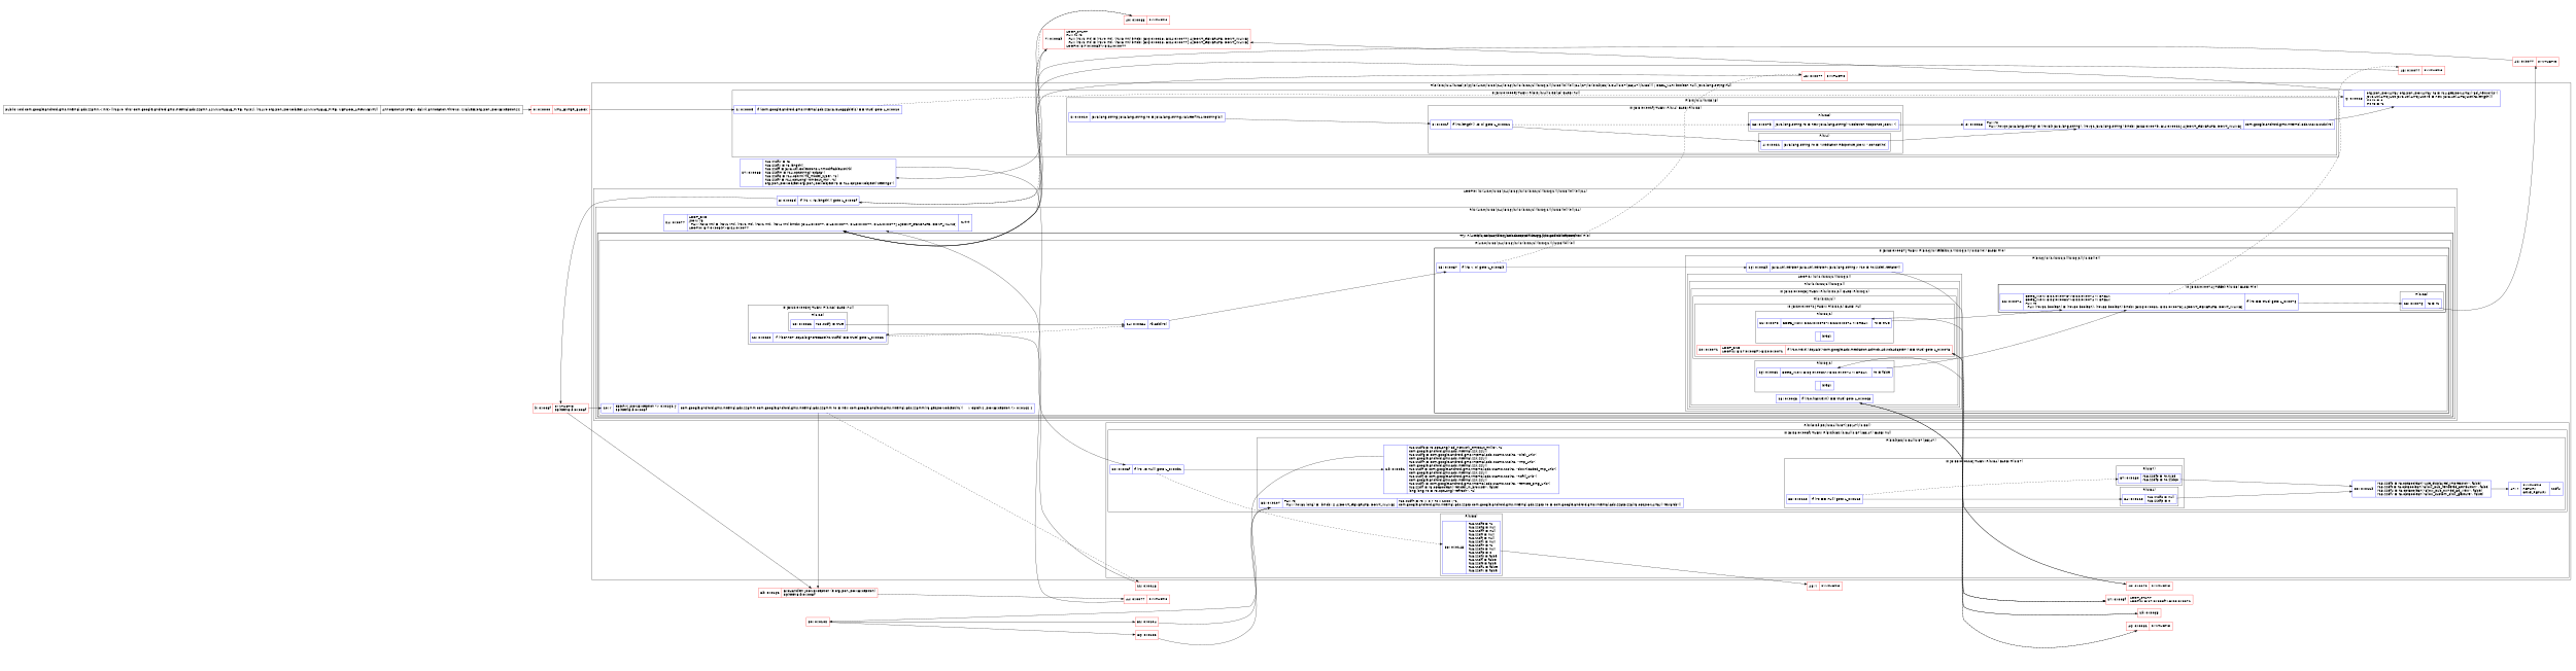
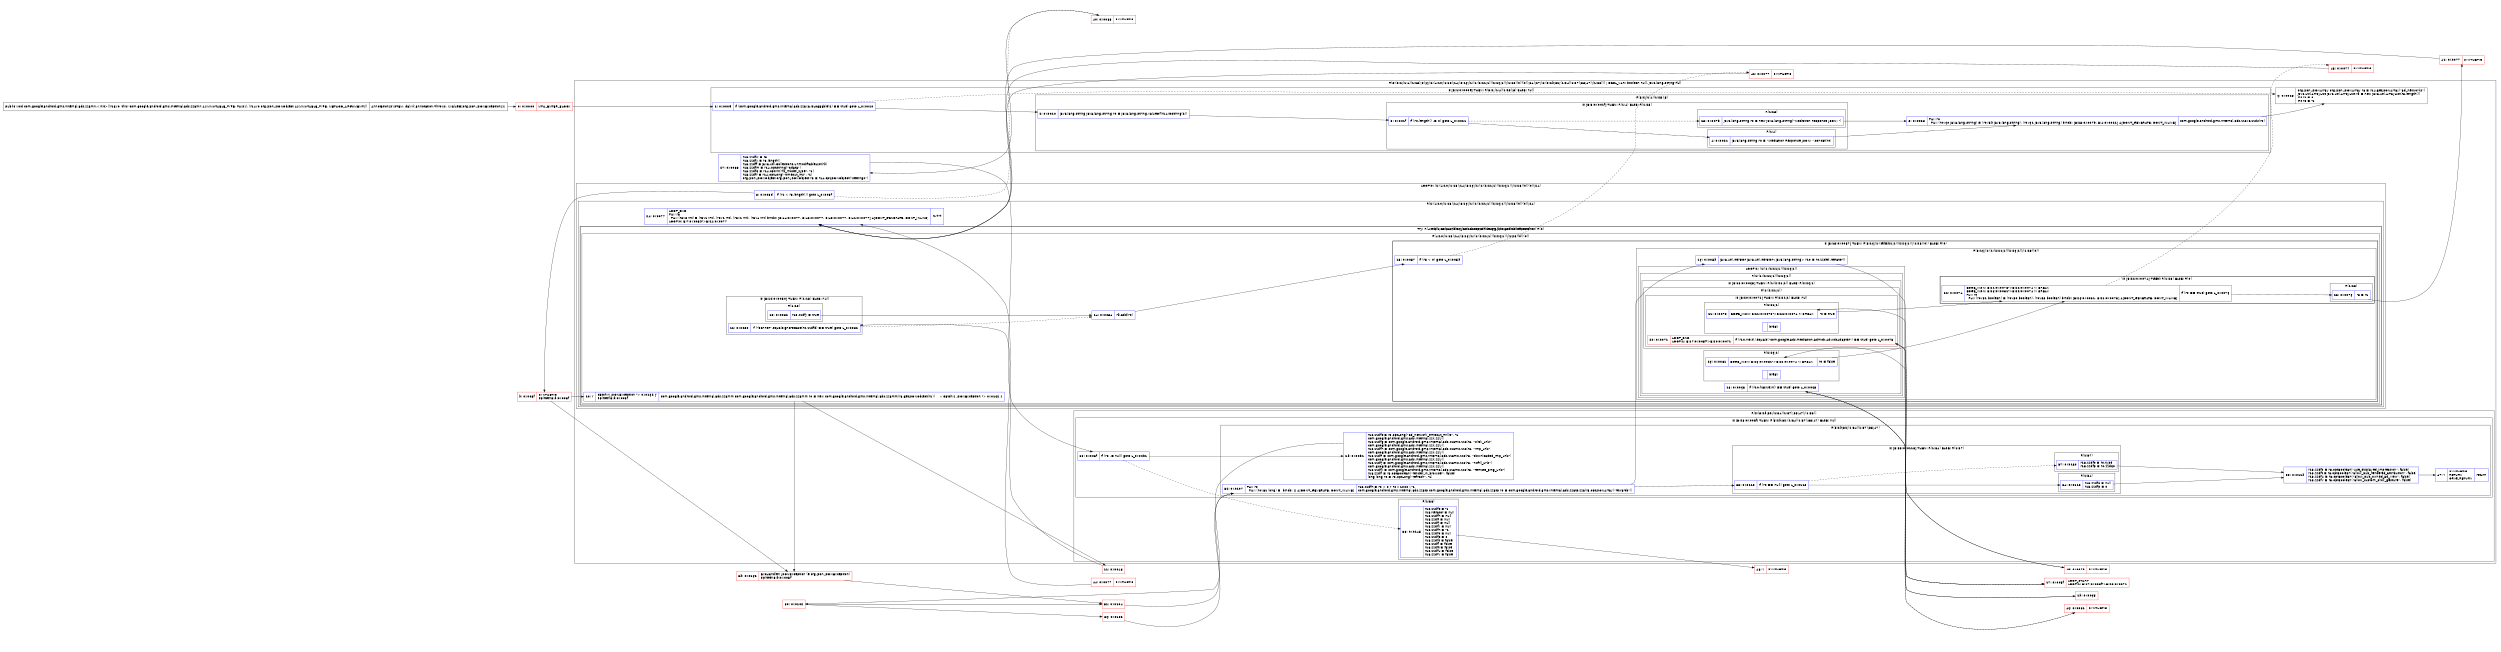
  digraph {
    fontname="DejaVu Sans"
    rankdir=LR
    node [color=blue fontname="DejaVu Sans" shape=record]
    edge [fontname="DejaVu Sans"]
    n1 [label="{4\:\ 0x0021|java.lang.String r0 = \"Mediation Response JSON: \".concat(r0)\l}"]
    n2 [label="{25\:\ 0x007b|java.lang.String r0 = new java.lang.String(\"Mediation Response JSON: \")\l}"]
    n3 [label="{3\:\ 0x001f|if (r0.length() != 0) goto L_0x0021\l}"]
    n4 [label="{2\:\ 0x0010|java.lang.String java.lang.String r0 = java.lang.String.valueOf(r14.toString(2))\l}"]
    n5 [label="{5\:\ 0x0025|PHI: r0 \l  PHI: (r0v60 java.lang.String) = (r0v59 java.lang.String), (r0v61 java.lang.String) binds: [B:25:0x007b, B:4:0x0021] A[DONT_GENERATE, DONT_INLINE]\l|com.google.android.gms.internal.ads.zzaxa.zzds(r0)\l}"]
    n6 [label="{1\:\ 0x000e|if (com.google.android.gms.internal.ads.zzaxa.isLoggable(2) == true) goto L_0x0010\l}"]
    n7 [label="{13\:\ 0x0052|r13.zzdfy = true\l}"]
    n8 [label="{12\:\ 0x0050|if (\"banner\".equalsIgnoreCase(r0.zzdfd) == true) goto L_0x0052\l}"]
    n9 [label="{21\:\ 0x0073|EDGE_INSN: B:21:0x0073\-\>B:22:0x0074 ?: BREAK  \l|r0 = true\l}"]
    n10 [label="{|break\l}"]
    n11 [color=red label="{20\:\ 0x0071|LOOP_END\lLOOP:1: B:17:0x005f\-\>B:20:0x0071\l|if (r10.next().equals(\"com.google.ads.mediation.admob.AdMobAdapter\") == true) goto L_0x0073\l}"]
    n12 [label="{26\:\ 0x0081|EDGE_INSN: B:26:0x0081\-\>B:22:0x0074 ?: BREAK  \l|r0 = false\l}"]
    n13 [label="{|break\l}"]
    n14 [label="{18\:\ 0x0063|if (r10.hasNext() == true) goto L_0x0065\l}"]
    n15 [label="{23\:\ 0x0076|r3 = r1\l}"]
    n16 [label="{22\:\ 0x0074|EDGE_INSN: B:21:0x0073\-\>B:22:0x0074 ?: BREAK  \lEDGE_INSN: B:26:0x0081\-\>B:22:0x0074 ?: BREAK  \lPHI: r0 \l  PHI: (r0v51 boolean) = (r0v50 boolean), (r0v55 boolean) binds: [B:26:0x0081, B:21:0x0073] A[DONT_GENERATE, DONT_INLINE]\l|if (r0 == true) goto L_0x0076\l}"]
    n17 [label="{16\:\ 0x0059|java.util.Iterator java.util.Iterator\<java.lang.String\> r10 = r0.zzdek.iterator()\l}"]
    n18 [label="{15\:\ 0x0057|if (r3 \< 0) goto L_0x0059\l}"]
    n19 [label="{10\:\ ?|Catch:\{ JSONException \-\> 0x0162 \}\lSplitter:B:9:0x003f\l|com.google.android.gms.internal.ads.zzamm com.google.android.gms.internal.ads.zzamm r0 = new com.google.android.gms.internal.ads.zzamm(r8.getJSONObject(r1))     \/\/ Catch:\{ JSONException \-\> 0x0162 \}\l}"]
    n20 [label="{14\:\ 0x0054|r9.add(r0)\l}"]
-   n21 [label="{24\:\ 0x0077|LOOP_END\lJSON: r3 \l  PHI: (r3v3 int) = (r3v1 int), (r3v1 int), (r3v1 int), (r3v4 int) binds: [B:44:0x0077, B:42:0x0077, B:43:0x0077, B:41:0x0077] A[DONT_GENERATE, DONT_INLINE]\lLOOP:0: B:7:0x0039\-\>B:24:0x0077\l|r1++\l}"]
+   n21 [label="{24\:\ 0x0077|LOOP_END\lPHI: r3 \l  PHI: (r3v3 int) = (r3v1 int), (r3v1 int), (r3v1 int), (r3v4 int) binds: [B:44:0x0077, B:42:0x0077, B:43:0x0077, B:41:0x0077] A[DONT_GENERATE, DONT_INLINE]\lLOOP:0: B:7:0x0039\-\>B:24:0x0077\l|r1++\l}"]
    n22 [label="{8\:\ 0x003d|if (r1 \< r8.length()) goto L_0x003f\l}"]
    n23 [label="{34\:\ 0x0115|r13.zzdfo = null\lr13.zzdfp = 0\l}"]
    n24 [label="{37\:\ 0x013c|r13.zzdfo = r0.type\lr13.zzdfp = r0.zzdqo\l}"]
    n25 [label="{33\:\ 0x0113|if (r0 == null) goto L_0x0115\l}"]
    n26 [label="{29\:\ 0x00b1|r13.zzdfe = r3.optLong(\"ad_network_timeout_millis\", \-1)\lcom.google.android.gms.ads.internal.zzk.zzly()\lr13.zzdfg = com.google.android.gms.internal.ads.zzamo.zza(r3, \"click_urls\")\lcom.google.android.gms.ads.internal.zzk.zzly()\lr13.zzdfh = com.google.android.gms.internal.ads.zzamo.zza(r3, \"imp_urls\")\lcom.google.android.gms.ads.internal.zzk.zzly()\lr13.zzdfi = com.google.android.gms.internal.ads.zzamo.zza(r3, \"downloaded_imp_urls\")\lcom.google.android.gms.ads.internal.zzk.zzly()\lr13.zzdfj = com.google.android.gms.internal.ads.zzamo.zza(r3, \"nofill_urls\")\lcom.google.android.gms.ads.internal.zzk.zzly()\lr13.zzdfk = com.google.android.gms.internal.ads.zzamo.zza(r3, \"remote_ping_urls\")\lr13.zzdfl = r3.optBoolean(\"render_in_browser\", false)\llong long r0 = r3.optLong(\"refresh\", \-1)\l}"]
    n27 [label="{32\:\ 0x0107|PHI: r0 \l  PHI: (r0v31 long) =  binds: [] A[DONT_GENERATE, DONT_INLINE]\l|r13.zzdfn = r0 \> 0 ? r0 * 1000 : \-1\lcom.google.android.gms.internal.ads.zzatp com.google.android.gms.internal.ads.zzatp r0 = com.google.android.gms.internal.ads.zzatp.zza(r3.optJSONArray(\"rewards\"))\l}"]
    n28 [label="{35\:\ 0x0119|r13.zzdfs = r3.optBoolean(\"use_displayed_impression\", false)\lr13.zzdft = r3.optBoolean(\"allow_pub_rendered_attribution\", false)\lr13.zzdfu = r3.optBoolean(\"allow_pub_owned_ad_view\", false)\lr13.zzdfv = r3.optBoolean(\"allow_custom_click_gesture\", false)\l}"]
-   n29 [label="{47\:\ ?|SYNTHETIC\lRETURN\lORIG_RETURN\l|zzdfu\l}"]
+   n29 [label="{47\:\ ?|SYNTHETIC\lRETURN\lORIG_RETURN\l|return\l}"]
    n30 [label="{28\:\ 0x00af|if (r3 != null) goto L_0x00b1\l}"]
-   n31 [label="{38\:\ 0x0145|r13.zzdfe = \-1\lr13.zzdfg = null\lr13.zzdfh = null\lr13.zzdfi = null\lr13.zzdfj = null\lr13.zzdfk = null\lr13.zzdfn = \-1\lr13.zzdfo = null\lr13.zzdfp = 0\lr13.zzdfs = false\lr13.zzdfl = false\lr13.zzdft = false\lr13.zzdfu = false\lr13.zzdfv = false\l}"]
+   n31 [label="{38\:\ 0x0145|r13.zzdfe = \-1\lr13.iterator = null\lr13.zzdfh = null\lr13.zzdfi = null\lr13.zzdfj = null\lr13.zzdfk = null\lr13.zzdfn = \-1\lr13.zzdfo = null\lr13.zzdfp = 0\lr13.zzdfs = false\lr13.zzdfl = false\lr13.zzdft = false\lr13.zzdfu = false\lr13.zzdfv = false\l}"]
    n32 [label="{6\:\ 0x0028|org.json.JSONArray org.json.JSONArray r8 = r14.getJSONArray(\"ad_networks\")\ljava.util.ArrayList java.util.ArrayList r9 = new java.util.ArrayList(r8.length())\lint r1 = 0\lint r3 = \-1\l}"]
    n33 [label="{27\:\ 0x0083|r13.zzdfw = r3\lr13.zzdfx = r8.length()\lr13.zzdff = java.util.Collections.unmodifiableList(r9)\lr13.zzdfm = r14.optString(\"qdata\")\lr13.zzdfq = r14.optInt(\"fs_model_type\", \-1)\lr13.zzdfr = r14.optLong(\"timeout_ms\", \-1)\lorg.json.JSONObject org.json.JSONObject r3 = r14.optJSONObject(\"settings\")\l}"]
    n34 [color=red label="{17\:\ 0x005f|LOOP_START\lLOOP:1: B:17:0x005f\-\>B:20:0x0071\l}"]
    n35 [color=red label="{45\:\ 0x0073|SYNTHETIC\l}"]
    n36 [color=red label="{19\:\ 0x0065}"]
    n37 [color=red label="{46\:\ 0x0081|SYNTHETIC\l}"]
    n38 [color=red label="{41\:\ 0x0077|SYNTHETIC\l}"]
    n39 [color=red label="{43\:\ 0x0077|SYNTHETIC\l}"]
    n40 [color=red label="{42\:\ 0x0077|SYNTHETIC\l}"]
    n41 [color=red label="{11\:\ 0x0048}"]
    n42 [color=red label="{39\:\ 0x0162|ExcHandler: JSONException (e org.json.JSONException)\lSplitter:B:9:0x003f\l}"]
-   n43 [color=red label="{7\:\ 0x0039|LOOP_START\lPHI: r1 r3 \l  PHI: (r1v1 int) = (r1v0 int), (r1v3 int) binds: [B:6:0x0028, B:24:0x0077] A[DONT_GENERATE, DONT_INLINE]\l  PHI: (r3v1 int) = (r3v0 int), (r3v3 int) binds: [B:6:0x0028, B:24:0x0077] A[DONT_GENERATE, DONT_INLINE]\lLOOP:0: B:7:0x0039\-\>B:24:0x0077\l}"]
    n44 [color=red label="{9\:\ 0x003f|SYNTHETIC\lSplitter:B:9:0x003f\l}"]
    n45 [color=red label="{40\:\ 0x0083|SYNTHETIC\l}"]
    n46 [color=red label="{30\:\ 0x0102}"]
    n47 [color=red label="{48\:\ ?|SYNTHETIC\l}"]
    n48 [color=red label="{44\:\ 0x0077|SYNTHETIC\l}"]
    n49 [color=red label="{31\:\ 0x0104}"]
    n50 [color=red label="{36\:\ 0x013a}"]
    n51 [color=red label="{0\:\ 0x0000|MTH_ENTER_BLOCK\l}"]
    n52 [label="{public void com.google.android.gms.internal.ads.zzamn.\<init\>((r13v0 'this' com.google.android.gms.internal.ads.zzamn A[IMMUTABLE_TYPE, THIS]), (r14v0 org.json.JSONObject A[IMMUTABLE_TYPE, METHOD_ARGUMENT]))  | Annotation[SYSTEM, dalvik.annotation.Throws, \{value=[org.json.JSONException]\}]\l}" color=""]
    subgraph cluster_1 {
      label="R(5:(3:2|(1:4)(1:25)|5)|6|(2:(4:10|(1:13)|14|(3:16|(1:(1:(2:21|1))(2:26|1))|(1:23)(0))(0))|24)|27|(2:(5:29|32|(1:34)(1:37)|35|47)|(1:38))) | DECL_VAR: boolean null, java.lang.String null\l"
      n32
      n33
      subgraph cluster_2 {
        label="IF [B:1:0x000e] THEN: R(3:2|(1:4)(1:25)|5) ELSE: null"
        n6
        subgraph cluster_3 {
          label="R(3:2|(1:4)(1:25)|5)"
          n4
          n5
          subgraph cluster_4 {
            label="IF [B:3:0x001f] THEN: R(1:4) ELSE: R(1:25)"
            n3
            subgraph cluster_5 {
              label="R(1:4)"
              n1
            }
            subgraph cluster_6 {
              label="R(1:25)"
              n2
            }
          }
        }
      }
      subgraph cluster_7 {
        label="LOOP:0: (2:(4:10|(1:13)|14|(3:16|(1:(1:(2:21|1))(2:26|1))|(1:23)(0))(0))|24)"
        n22
        subgraph cluster_8 {
          label="R(2:(4:10|(1:13)|14|(3:16|(1:(1:(2:21|1))(2:26|1))|(1:23)(0))(0))|24)"
          n21
          subgraph cluster_9 {
            label="Try: R(4:10|(1:13)|14|(3:16|(1:(1:(2:21|1))(2:26|1))|(1:23)(0))(0)) catches: R(0)"
            subgraph cluster_10 {
              label="R(4:10|(1:13)|14|(3:16|(1:(1:(2:21|1))(2:26|1))|(1:23)(0))(0))"
              n19
              n20
              subgraph cluster_11 {
                label="IF [B:12:0x0050] THEN: R(1:13) ELSE: null"
                n8
                subgraph cluster_12 {
                  label="R(1:13)"
                  n7
                }
              }
              subgraph cluster_13 {
                label="IF [B:15:0x0057] THEN: R(3:16|(1:(1:(2:21|1))(2:26|1))|(1:23)(0)) ELSE: R(0)"
                n18
                subgraph cluster_14 {
                  label="R(3:16|(1:(1:(2:21|1))(2:26|1))|(1:23)(0))"
                  n17
                  subgraph cluster_15 {
                    label="LOOP:1: (1:(1:(2:21|1))(2:26|1))"
                    subgraph cluster_16 {
                      label="R(1:(1:(2:21|1))(2:26|1))"
                      subgraph cluster_17 {
                        label="IF [B:18:0x0063] THEN: R(1:(2:21|1)) ELSE: R(2:26|1)"
                        n14
                        subgraph cluster_18 {
                          label="R(1:(2:21|1))"
                          subgraph cluster_19 {
                            label="IF [B:20:0x0071] THEN: R(2:21|1) ELSE: null"
                            n11
                            subgraph cluster_20 {
                              label="R(2:21|1)"
                              n9
                              n10
                            }
                          }
                        }
                        subgraph cluster_21 {
                          label="R(2:26|1)"
                          n12
                          n13
                        }
                      }
                    }
                  }
                  subgraph cluster_22 {
                    label="IF [B:22:0x0074] THEN: R(1:23) ELSE: R(0)"
                    n16
                    subgraph cluster_23 {
                      label="R(1:23)"
                      n15
                    }
                    subgraph cluster_24 {
                      label="R(0)"
                    }
                  }
                }
                subgraph cluster_25 {
                  label="R(0)"
                }
              }
            }
            subgraph cluster_26 {
              label="R(0) | ExcHandler: JSONException (e org.json.JSONException)\l"
            }
          }
        }
      }
      subgraph cluster_27 {
        label="R(2:(5:29|32|(1:34)(1:37)|35|47)|(1:38))"
        subgraph cluster_28 {
          label="IF [B:28:0x00af] THEN: R(5:29|32|(1:34)(1:37)|35|47) ELSE: null"
          n30
          subgraph cluster_29 {
            label="R(5:29|32|(1:34)(1:37)|35|47)"
            n26
            n27
            n28
            n29
            subgraph cluster_30 {
              label="IF [B:33:0x0113] THEN: R(1:34) ELSE: R(1:37)"
              n25
              subgraph cluster_31 {
                label="R(1:34)"
                n23
              }
              subgraph cluster_32 {
                label="R(1:37)"
                n24
              }
            }
          }
        }
        subgraph cluster_33 {
          label="R(1:38)"
          n31
        }
      }
    }
    subgraph cluster_34 {
      label="R(0) | ExcHandler: JSONException (e org.json.JSONException)\l"
    }
    n1 -> n5
    n2 -> n5
    n3 -> n1
    n3 -> n2 [style=dashed]
    n4 -> n3
    n5 -> n32
+   n6 -> n4
    n6 -> n32 [style=dashed]
    n7 -> n20
    n8 -> n20 [style=dashed]
    n9 -> n16
    n11 -> n34 [style=dashed]
    n11 -> n35
    n12 -> n16
    n14 -> n36
    n14 -> n37 [style=dashed]
    n15 -> n38
    n16 -> n15
    n16 -> n39 [style=dashed]
    n17 -> n34
-   n18 -> n17
+   n27 -> n17
    n18 -> n40 [style=dashed]
-   n19 -> n41 [style=dashed]
+   n19 -> n41
    n19 -> n42
    n20 -> n18
-   n21 -> n43
    n22 -> n44
    n22 -> n45 [style=dashed]
    n23 -> n28
    n24 -> n28
    n25 -> n23
    n25 -> n24 [style=dashed]
    n26 -> n46
+   n27 -> n25
    n28 -> n29
    n30 -> n26
    n30 -> n31 [style=dashed]
    n31 -> n47
-   n32 -> n43
    n33 -> n30
    n34 -> n14
    n35 -> n9
    n36 -> n11
    n37 -> n12
    n38 -> n21
    n39 -> n21
    n40 -> n21
    n41 -> n8
-   n42 -> n48
-   n43 -> n22
+   n42 -> n49
    n44 -> n19
    n44 -> n42
    n45 -> n33
    n46 -> n49
    n46 -> n50
    n48 -> n21
    n49 -> n27
    n50 -> n27
    n51 -> n6
    n52 -> n51
  }
